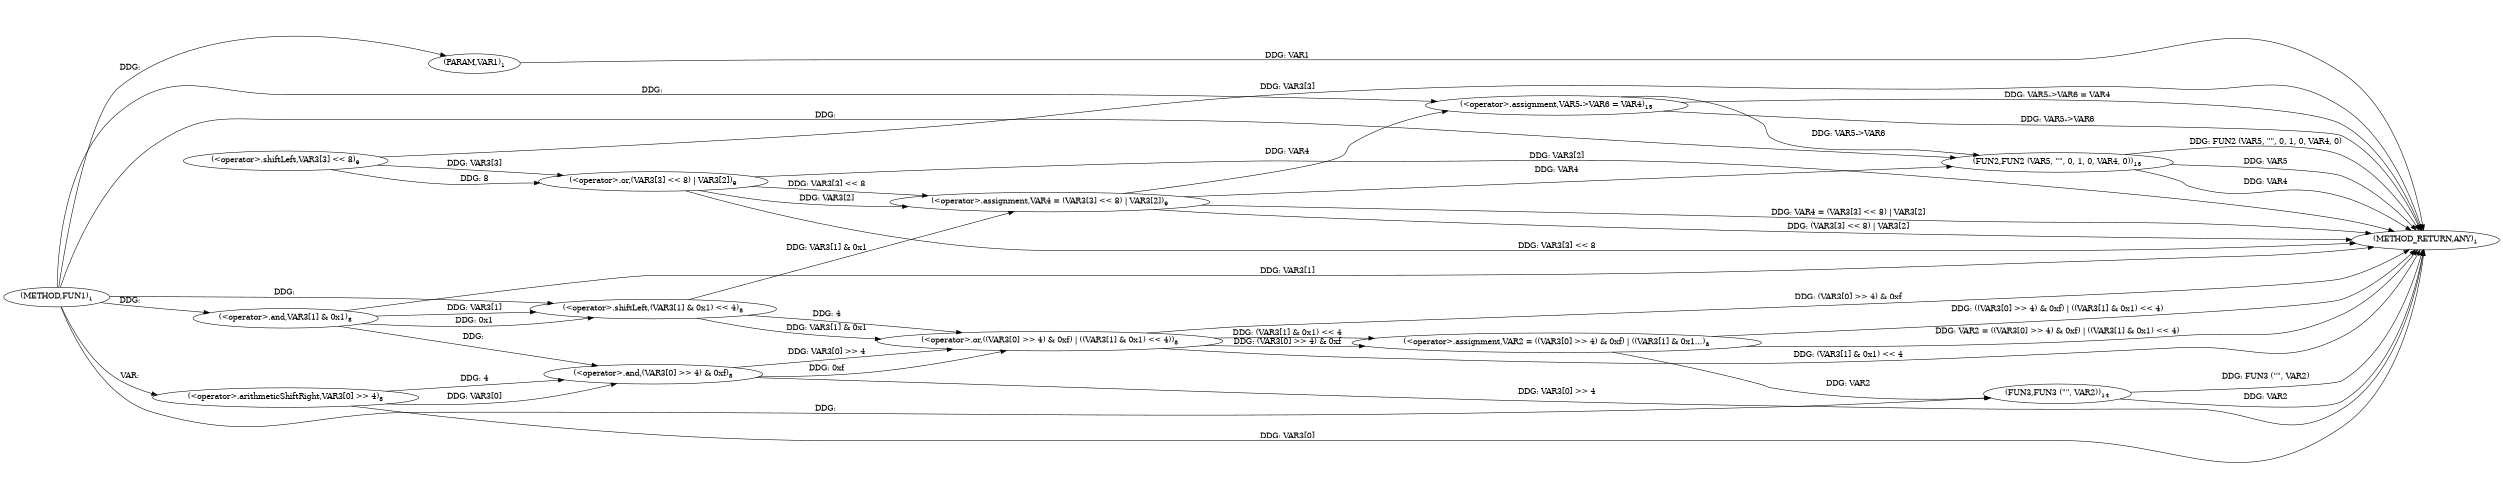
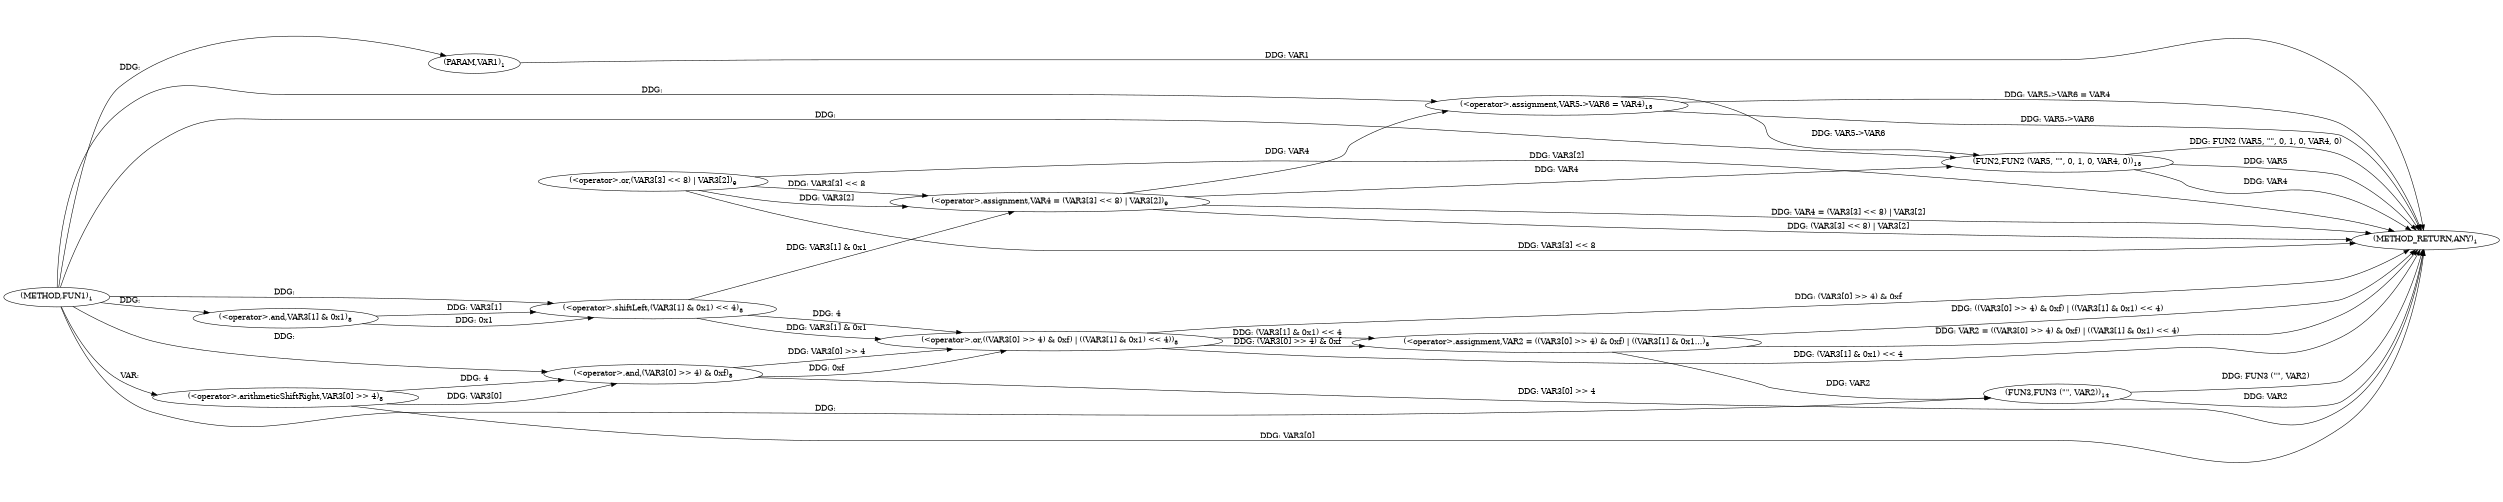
  digraph {
    rankdir=LR
    n1 [label=<(METHOD,FUN1)<SUB>1</SUB>>]
    n2 [label=<(PARAM,VAR1)<SUB>1</SUB>>]
    n3 [label=<(&lt;operator&gt;.assignment,VAR5-&gt;VAR6 = VAR4)<SUB>15</SUB>>]
    n4 [label=<(FUN2,FUN2 (VAR5, &quot;&quot;, 0, 1, 0, VAR4, 0))<SUB>13</SUB>>]
    n5 [label=<(FUN3,FUN3 (&quot;&quot;, VAR2))<SUB>14</SUB>>]
    n6 [label=<(&lt;operator&gt;.and,(VAR3[0] &gt;&gt; 4) &amp; 0xf)<SUB>8</SUB>>]
    n7 [label=<(&lt;operator&gt;.shiftLeft,(VAR3[1] &amp; 0x1) &lt;&lt; 4)<SUB>8</SUB>>]
    n8 [label=<(&lt;operator&gt;.arithmeticShiftRight,VAR3[0] &gt;&gt; 4)<SUB>8</SUB>>]
    n9 [label=<(&lt;operator&gt;.and,VAR3[1] &amp; 0x1)<SUB>8</SUB>>]
    n10 [label=<(METHOD_RETURN,ANY)<SUB>1</SUB>>]
    n11 [label=<(&lt;operator&gt;.or,((VAR3[0] &gt;&gt; 4) &amp; 0xf) | ((VAR3[1] &amp; 0x1) &lt;&lt; 4))<SUB>8</SUB>>]
    n12 [label=<(&lt;operator&gt;.assignment,VAR4 = (VAR3[3] &lt;&lt; 8) | VAR3[2])<SUB>9</SUB>>]
-   n13 [label=<(&lt;operator&gt;.shiftLeft,VAR3[3] &lt;&lt; 8)<SUB>9</SUB>>]
    n14 [label=<(&lt;operator&gt;.or,(VAR3[3] &lt;&lt; 8) | VAR3[2])<SUB>9</SUB>>]
    n15 [label=<(&lt;operator&gt;.assignment,VAR2 = ((VAR3[0] &gt;&gt; 4) &amp; 0xf) | ((VAR3[1] &amp; 0x1...)<SUB>8</SUB>>]
    n1 -> n2 [label="DDG: "]
    n1 -> n3 [label="DDG: "]
    n1 -> n4 [label="DDG: "]
    n1 -> n5 [label="DDG: "]
-   n9 -> n6 [label="DDG: "]
+   n1 -> n6 [label="DDG: "]
    n1 -> n7 [label="DDG: "]
    n1 -> n8 [label="VAR: "]
    n1 -> n9 [label="DDG: "]
    n2 -> n10 [label="DDG: VAR1"]
    n3 -> n4 [label="DDG: VAR5-&gt;VAR6"]
    n3 -> n10 [label="DDG: VAR5-&gt;VAR6"]
    n3 -> n10 [label="DDG: VAR5-&gt;VAR6 = VAR4"]
    n4 -> n10 [label="DDG: VAR5"]
    n4 -> n10 [label="DDG: VAR4"]
    n4 -> n10 [label="DDG: FUN2 (VAR5, &quot;&quot;, 0, 1, 0, VAR4, 0)"]
    n5 -> n10 [label="DDG: VAR2"]
    n5 -> n10 [label="DDG: FUN3 (&quot;&quot;, VAR2)"]
    n6 -> n10 [label="DDG: VAR3[0] &gt;&gt; 4"]
    n6 -> n11 [label="DDG: VAR3[0] &gt;&gt; 4"]
    n6 -> n11 [label="DDG: 0xf"]
    n7 -> n11 [label="DDG: VAR3[1] &amp; 0x1"]
    n7 -> n11 [label="DDG: 4"]
    n7 -> n12 [label="DDG: VAR3[1] &amp; 0x1"]
    n8 -> n6 [label="DDG: VAR3[0]"]
    n8 -> n6 [label="DDG: 4"]
    n8 -> n10 [label="DDG: VAR3[0]"]
    n9 -> n7 [label="DDG: VAR3[1]"]
    n9 -> n7 [label="DDG: 0x1"]
-   n9 -> n10 [label="DDG: VAR3[1]"]
    n11 -> n10 [label="DDG: (VAR3[0] &gt;&gt; 4) &amp; 0xf"]
    n11 -> n10 [label="DDG: (VAR3[1] &amp; 0x1) &lt;&lt; 4"]
    n11 -> n15 [label="DDG: (VAR3[0] &gt;&gt; 4) &amp; 0xf"]
    n11 -> n15 [label="DDG: (VAR3[1] &amp; 0x1) &lt;&lt; 4"]
    n12 -> n3 [label="DDG: VAR4"]
    n12 -> n4 [label="DDG: VAR4"]
    n12 -> n10 [label="DDG: (VAR3[3] &lt;&lt; 8) | VAR3[2]"]
    n12 -> n10 [label="DDG: VAR4 = (VAR3[3] &lt;&lt; 8) | VAR3[2]"]
-   n13 -> n10 [label="DDG: VAR3[3]"]
-   n13 -> n14 [label="DDG: VAR3[3]"]
-   n13 -> n14 [label="DDG: 8"]
    n14 -> n10 [label="DDG: VAR3[3] &lt;&lt; 8"]
    n14 -> n10 [label="DDG: VAR3[2]"]
    n14 -> n12 [label="DDG: VAR3[3] &lt;&lt; 8"]
    n14 -> n12 [label="DDG: VAR3[2]"]
    n15 -> n5 [label="DDG: VAR2"]
    n15 -> n10 [label="DDG: ((VAR3[0] &gt;&gt; 4) &amp; 0xf) | ((VAR3[1] &amp; 0x1) &lt;&lt; 4)"]
    n15 -> n10 [label="DDG: VAR2 = ((VAR3[0] &gt;&gt; 4) &amp; 0xf) | ((VAR3[1] &amp; 0x1) &lt;&lt; 4)"]
  }
